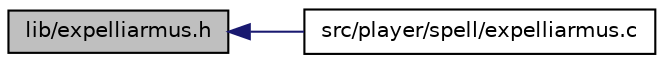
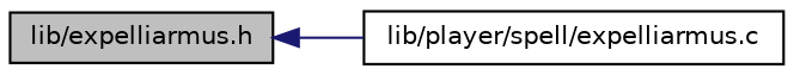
  digraph {
    rankdir=LR
    fontname="DejaVu Sans"
    node [color=black fontname="DejaVu Sans" fontsize=10 shape=record style=filled]
    n1 [fillcolor=grey75 fontcolor=black height=0.2 label="lib/expelliarmus.h" width=0.4]
-   n2 [fillcolor=white height=0.2 label="src/player/spell/expelliarmus.c" width=0.4]
+   n2 [fillcolor=white height=0.2 label="lib/player/spell/expelliarmus.c" width=0.4]
    n1 -> n2 [color=midnightblue dir=back fontname="DejaVu Sans" fontsize=10 labelfontname=Helvetica labelfontsize=10 style=solid]
  }
